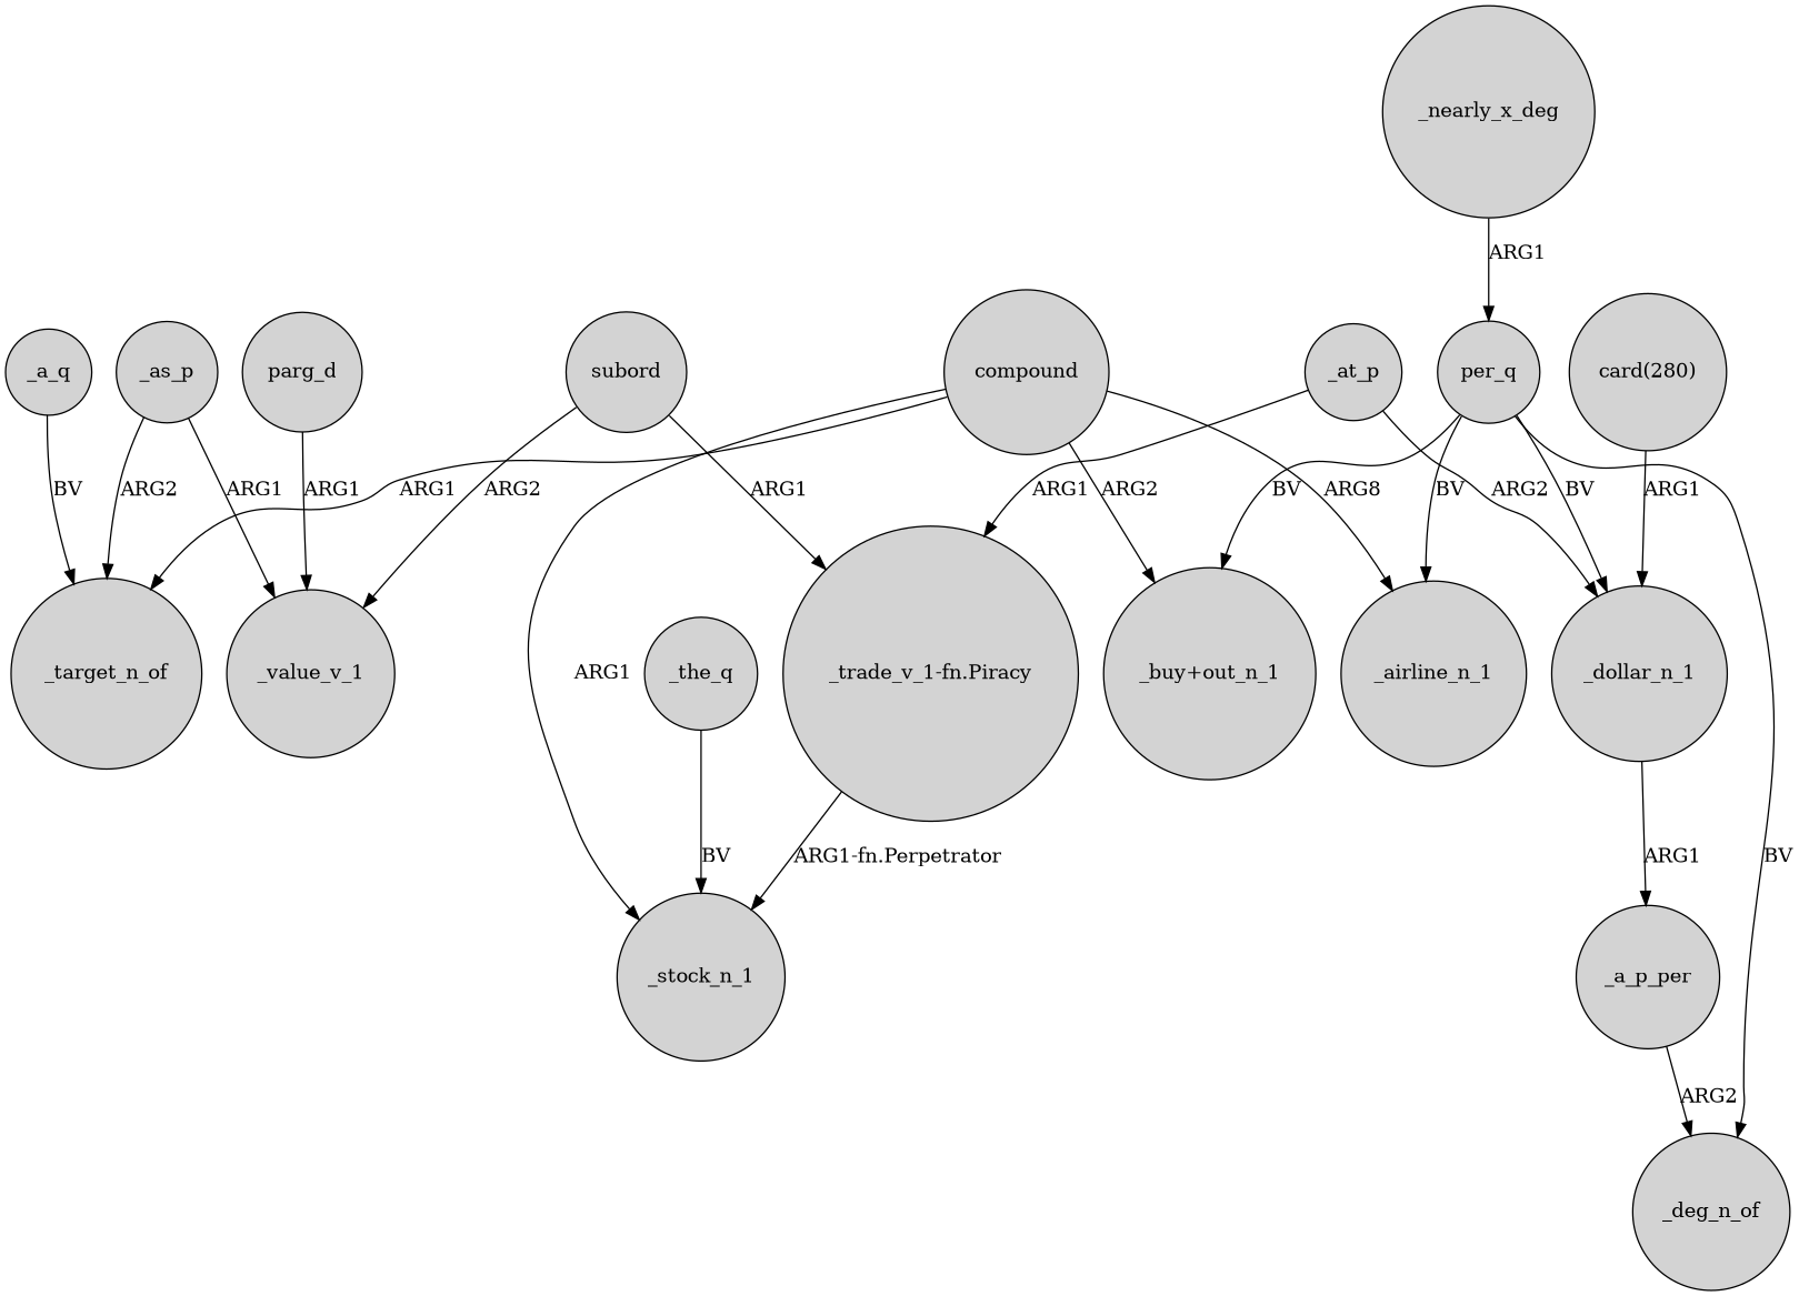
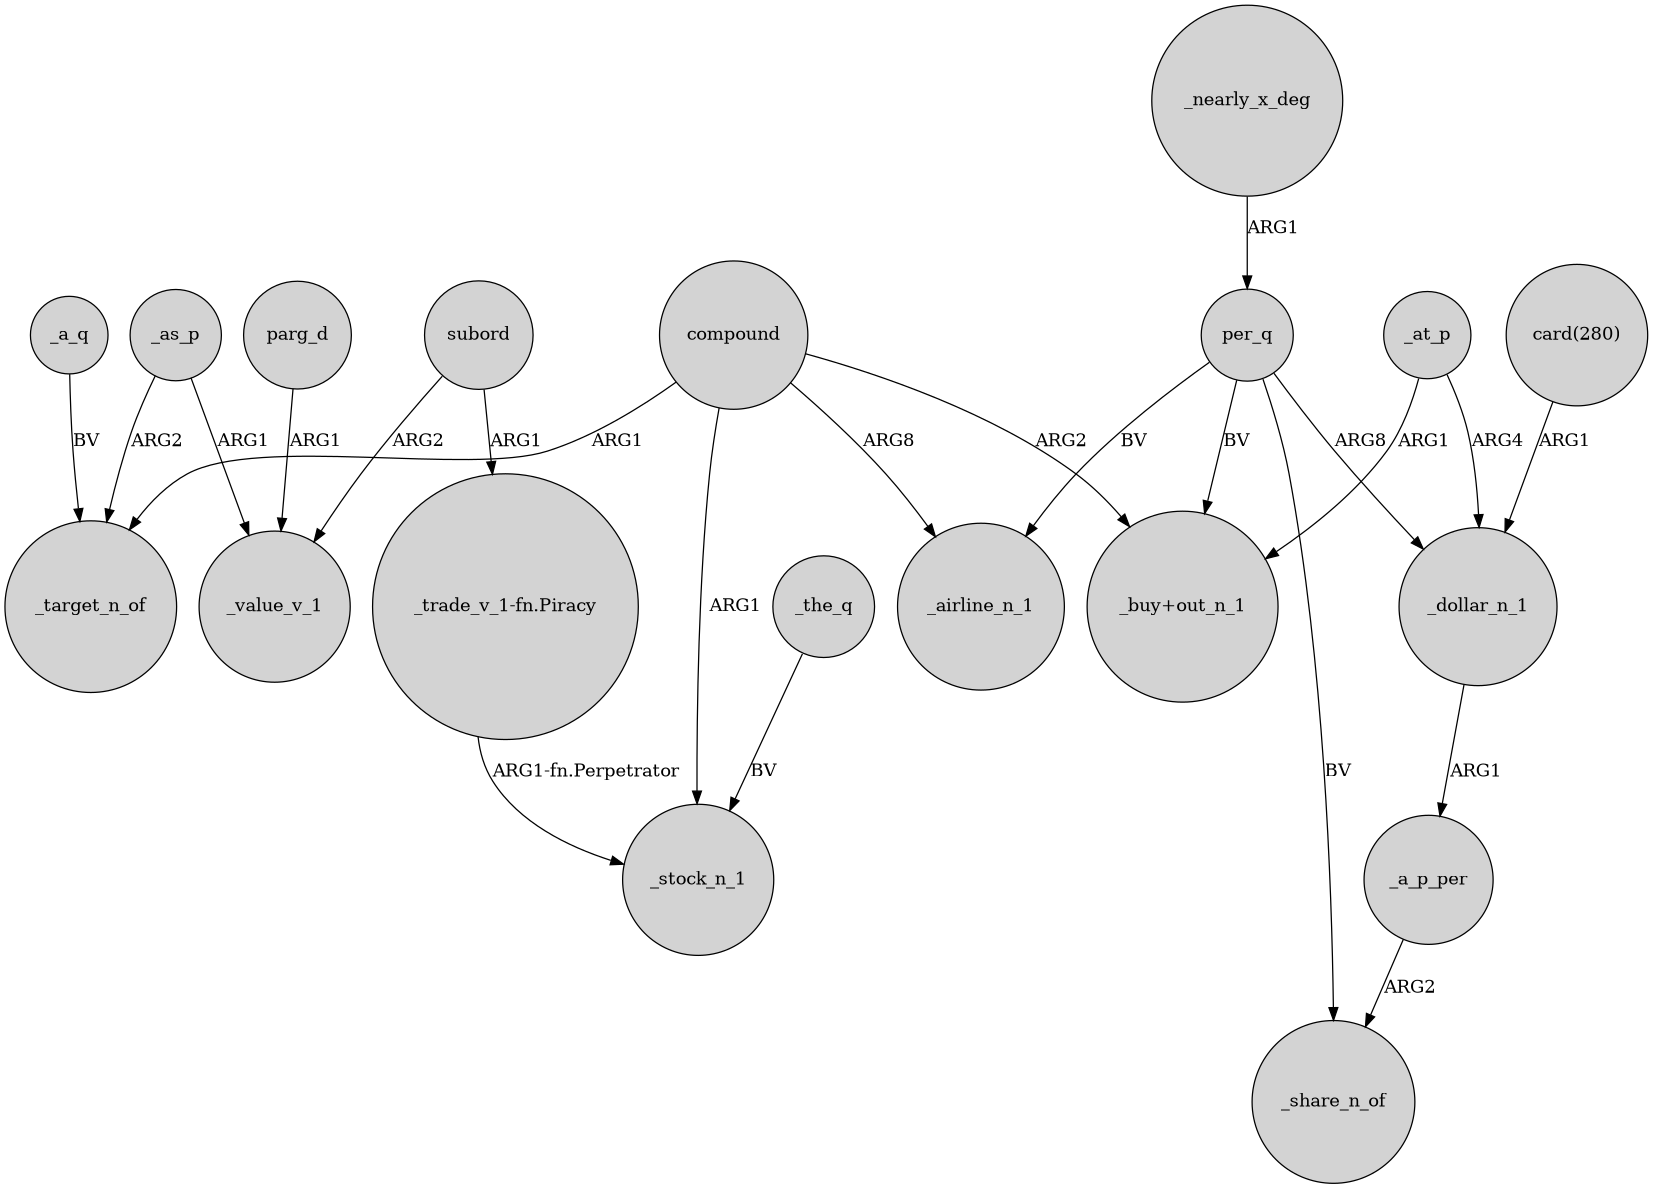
  digraph {
    node [shape=circle style=filled]
    compound
    _target_n_of
    _airline_n_1
    "_buy+out_n_1"
    _stock_n_1
    _at_p
    "_trade_v_1-fn.Piracy"
    _dollar_n_1
    _a_p_per
    _as_p
    _value_v_1
    "card(280)"
    subord
    n14 [label=per_q]
-   _share_n_of [label=_deg_n_of]
+   _share_n_of
    _the_q
    _nearly_x_deg
    parg_d
    _a_q
    compound -> _target_n_of [label=ARG1]
    compound -> _airline_n_1 [label=ARG8]
    compound -> "_buy+out_n_1" [label=ARG2]
    compound -> _stock_n_1 [label=ARG1]
-   _at_p -> "_trade_v_1-fn.Piracy" [label=ARG1]
-   _at_p -> _dollar_n_1 [label=ARG2]
+   _at_p -> "_buy+out_n_1" [label=ARG1]
+   _at_p -> _dollar_n_1 [label=ARG4]
    "_trade_v_1-fn.Piracy" -> _stock_n_1 [label="ARG1-fn.Perpetrator"]
    _dollar_n_1 -> _a_p_per [label=ARG1]
    _a_p_per -> _share_n_of [label=ARG2]
    _as_p -> _target_n_of [label=ARG2]
    _as_p -> _value_v_1 [label=ARG1]
    "card(280)" -> _dollar_n_1 [label=ARG1]
    subord -> "_trade_v_1-fn.Piracy" [label=ARG1]
    subord -> _value_v_1 [label=ARG2]
    n14 -> _airline_n_1 [label=BV]
    n14 -> "_buy+out_n_1" [label=BV]
-   n14 -> _dollar_n_1 [label=BV]
+   n14 -> _dollar_n_1 [label=ARG8]
    n14 -> _share_n_of [label=BV]
    _the_q -> _stock_n_1 [label=BV]
    _nearly_x_deg -> n14 [label=ARG1]
    parg_d -> _value_v_1 [label=ARG1]
    _a_q -> _target_n_of [label=BV]
  }
